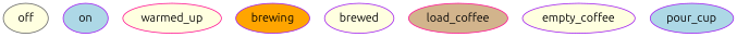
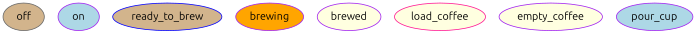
  digraph {
    fontname=Ubuntu
    node [style=filled fillcolor=lightyellow color=purple fontname=Ubuntu]
-   off [color=gray40]
+   off [fillcolor=tan color=gray40]
    on [fillcolor=lightblue]
-   warmed_up [color=deeppink]
+   ready_to_brew [fillcolor=tan color=blue]
    brewing [fillcolor=orange]
    brewed
-   load_coffee [fillcolor=tan color=deeppink]
+   load_coffee [color=deeppink]
    empty_coffee
    pour_cup [fillcolor=lightblue]
  }
